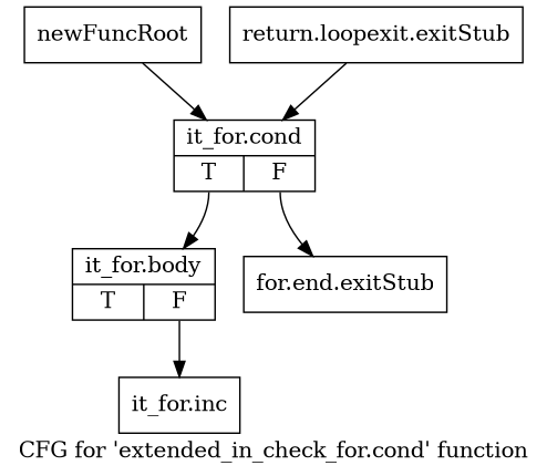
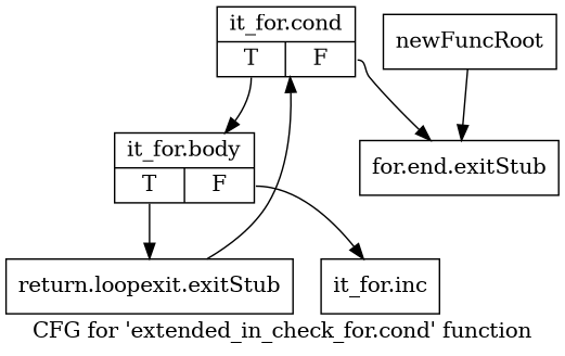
  digraph {
    label="CFG for 'extended_in_check_for.cond' function"
    node [shape=record]
    n1 [label="{newFuncRoot}"]
    n2 [label="{it_for.cond|{<s0>T|<s1>F}}"]
    n3 [label="{for.end.exitStub}"]
    n4 [label="{it_for.body|{<s0>T|<s1>F}}"]
    n5 [label="{return.loopexit.exitStub}"]
    n6 [label="{it_for.inc}"]
-   n1 -> n2
+   n1 -> n3
    n2 -> n3 [tailport=s1]
    n2 -> n4 [tailport=s0]
+   n4 -> n5 [tailport=s0]
    n4 -> n6 [tailport=s1]
    n5 -> n2
  }
